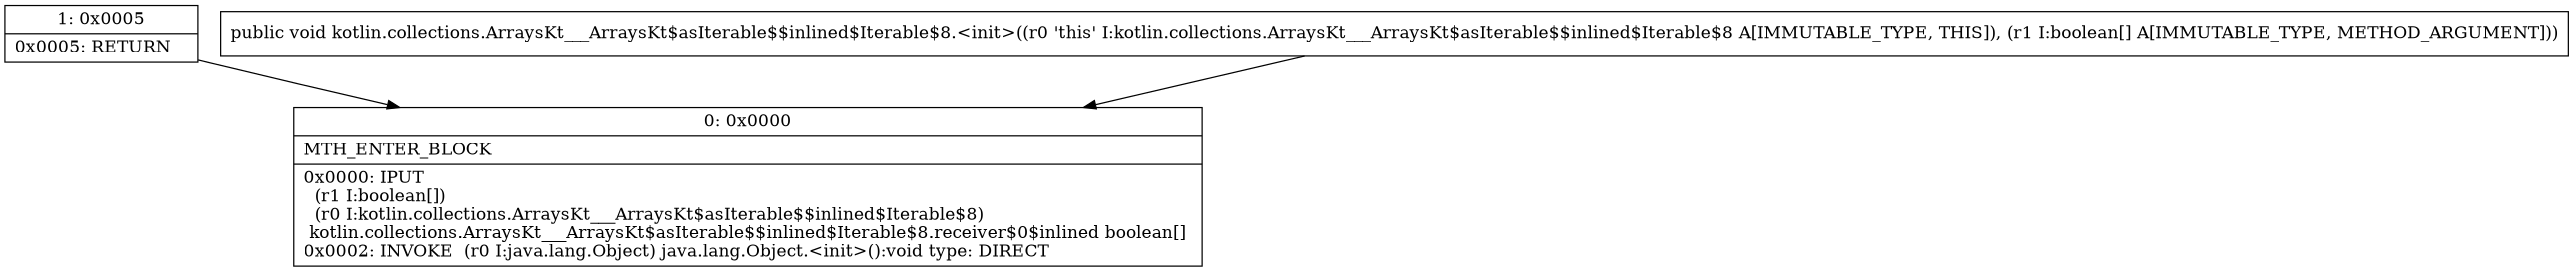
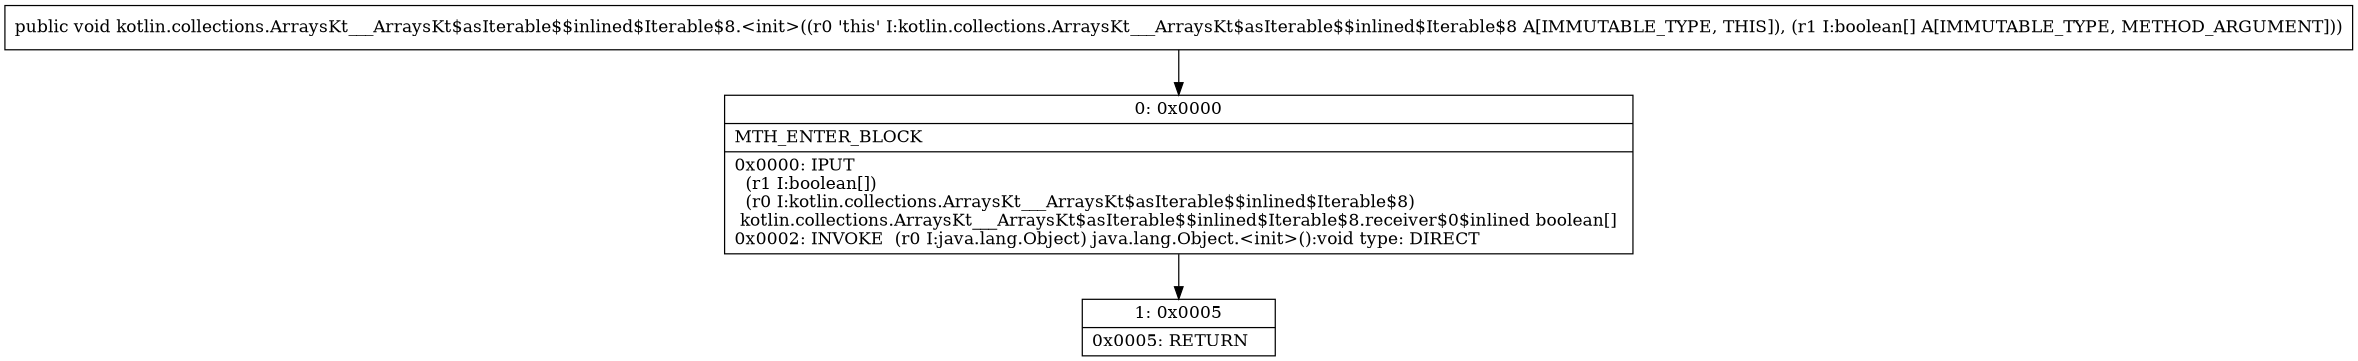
  digraph {
    node [shape=record]
    n1 [label="{0\:\ 0x0000|MTH_ENTER_BLOCK\l|0x0000: IPUT  \l  (r1 I:boolean[])\l  (r0 I:kotlin.collections.ArraysKt___ArraysKt$asIterable$$inlined$Iterable$8)\l kotlin.collections.ArraysKt___ArraysKt$asIterable$$inlined$Iterable$8.receiver$0$inlined boolean[] \l0x0002: INVOKE  (r0 I:java.lang.Object) java.lang.Object.\<init\>():void type: DIRECT \l}"]
    n2 [label="{1\:\ 0x0005|0x0005: RETURN   \l}"]
    n3 [label="{public void kotlin.collections.ArraysKt___ArraysKt$asIterable$$inlined$Iterable$8.\<init\>((r0 'this' I:kotlin.collections.ArraysKt___ArraysKt$asIterable$$inlined$Iterable$8 A[IMMUTABLE_TYPE, THIS]), (r1 I:boolean[] A[IMMUTABLE_TYPE, METHOD_ARGUMENT])) }"]
-   n2 -> n1
+   n1 -> n2
    n3 -> n1
  }
